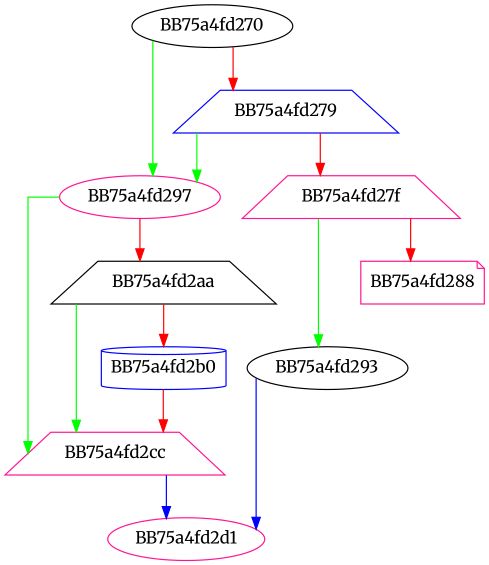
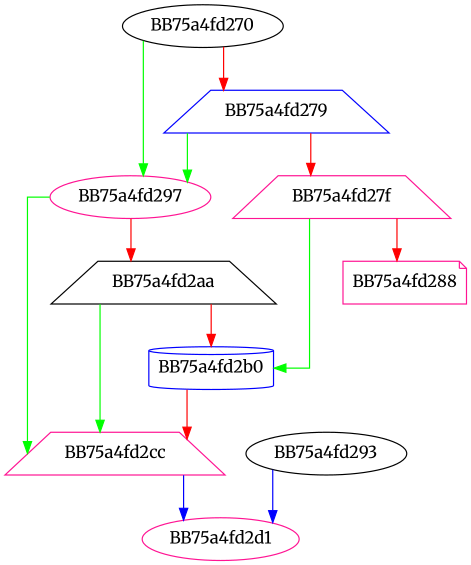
  digraph {
    fontname=Merriweather
    splines=ortho
    node [color=deeppink fontname=Merriweather shape=ellipse]
    edge [color=red fontname=Merriweather]
    BB75a4fd270 [color=black]
    BB75a4fd297
    BB75a4fd279 [color=blue shape=trapezium]
    BB75a4fd2cc [shape=trapezium]
    BB75a4fd2aa [color=black shape=trapezium]
    BB75a4fd27f [shape=trapezium]
    BB75a4fd2d1
    BB75a4fd2b0 [color=blue shape=cylinder]
    BB75a4fd293 [color=black]
    BB75a4fd288 [shape=note]
    BB75a4fd270 -> BB75a4fd297 [color=green]
    BB75a4fd270 -> BB75a4fd279
    BB75a4fd297 -> BB75a4fd2cc [color=green]
    BB75a4fd297 -> BB75a4fd2aa
    BB75a4fd279 -> BB75a4fd297 [color=green]
    BB75a4fd279 -> BB75a4fd27f
    BB75a4fd2cc -> BB75a4fd2d1 [color=blue]
    BB75a4fd2aa -> BB75a4fd2cc [color=green]
    BB75a4fd2aa -> BB75a4fd2b0
-   BB75a4fd27f -> BB75a4fd293 [color=green]
+   BB75a4fd27f -> BB75a4fd2b0 [color=green]
    BB75a4fd27f -> BB75a4fd288
    BB75a4fd2b0 -> BB75a4fd2cc
    BB75a4fd293 -> BB75a4fd2d1 [color=blue]
  }
